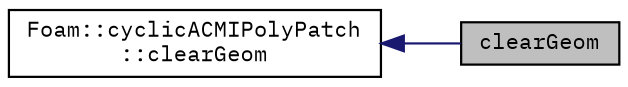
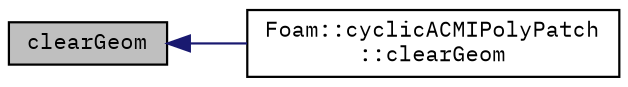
  digraph {
    rankdir=LR
    fontname="IBM Plex Mono"
    node [color=black fontname="IBM Plex Mono" fontsize=10 shape=record]
    n1 [fillcolor=grey75 fontcolor=black height=0.2 label=clearGeom style=filled width=0.4]
    n2 [height=0.2 label="Foam::cyclicACMIPolyPatch\l::clearGeom" width=0.4]
-   n2 -> n1 [color=midnightblue dir=back fontname="IBM Plex Mono" fontsize=10 labelfontname=Helvetica labelfontsize=10 style=solid]
+   n1 -> n2 [color=midnightblue dir=back fontname="IBM Plex Mono" fontsize=10 labelfontname=Helvetica labelfontsize=10 style=solid]
  }
